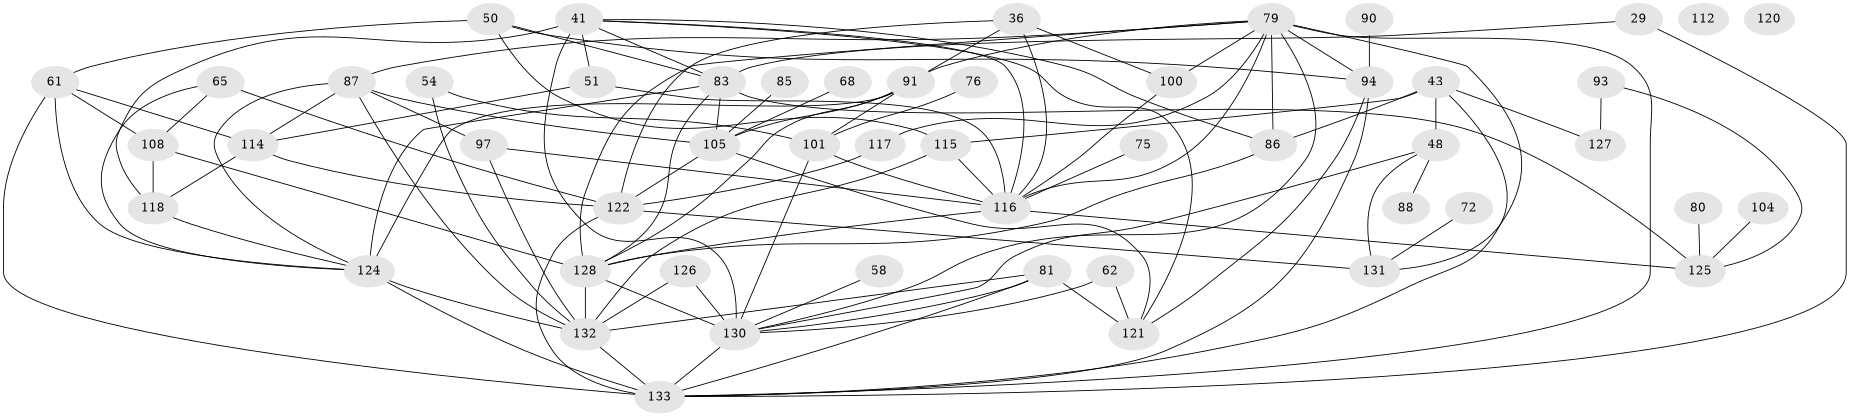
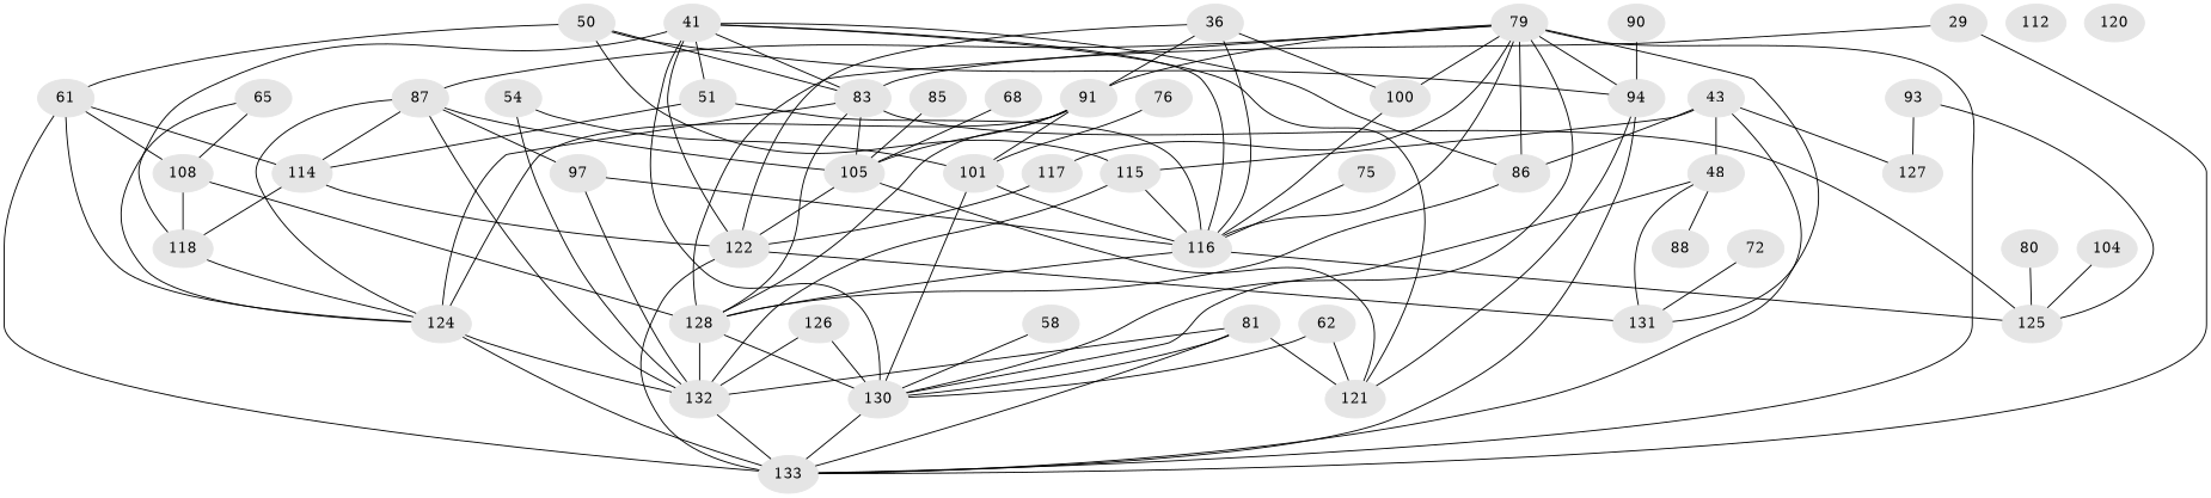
  graph {
    node [color=gray90 style=filled]
    83 [super="+59+71"]
    124 [super="+55+109"]
    105 [super="+27+92"]
    128 [super="+102+123+113"]
    125 [super="+96+77+98"]
    29
    133 [super="+119+110+129"]
    91 [super="+78"]
    101
    36
    100 [super="+18"]
    116 [super="+89+67+99+34"]
    122 [super="+2+74"]
    131 [super="+117"]
    41 [super="+11+32"]
    51 [super="+10"]
    86 [super="+35"]
    118
    121 [super="+40"]
    130 [super="+70+73"]
    114 [super="+103"]
    43 [super="+28"]
    48
    115 [super="+31+60"]
    127
    88
    132 [super="+38+15"]
    61 [super="+23"]
    108
    50
    94 [super="+64"]
    54 [super="+16"]
    58
    62
    65
    68
    72
    75
    76
    79 [super="+56+42"]
    87 [super="+57+63"]
    n42 [label=117]
    97 [super="+21+69"]
    80
    81
    85
    90
    93
    104
    112
    120 [super="+47"]
    126 [super="+106"]
    83 -- 124 [weight=2]
    83 -- 105
    83 -- 128
    83 -- 125
    124 -- 133 [weight=2]
    124 -- 132 [weight=3]
    105 -- 122 [weight=2]
    105 -- 121
    128 -- 130 [weight=3]
    128 -- 132 [weight=2]
    29 -- 83
    29 -- 133
    91 -- 124
    91 -- 105
    91 -- 128 [weight=2]
    91 -- 101
    101 -- 116
    101 -- 130
    36 -- 91
    36 -- 100
    36 -- 116
    36 -- 122
    100 -- 116
    116 -- 128
    116 -- 125
    122 -- 133 [weight=3]
    122 -- 131 [weight=3]
    41 -- 83
    41 -- 116
-   65 -- 122 [weight=2]
+   41 -- 122 [weight=2]
    41 -- 51 [weight=3]
    41 -- 86
    41 -- 118
    41 -- 121
    41 -- 130 [weight=4]
    51 -- 116 [weight=2]
    51 -- 114 [weight=2]
    86 -- 128
    118 -- 124
    130 -- 133
    114 -- 122
    114 -- 118
    43 -- 133
    43 -- 86
    43 -- 48 [weight=2]
    43 -- 115
    43 -- 127
    48 -- 131
    48 -- 130
    48 -- 88
    115 -- 116
    115 -- 132
    132 -- 133
    61 -- 124
    61 -- 133
    61 -- 114
    61 -- 108
    108 -- 128
    108 -- 118
    50 -- 83
    50 -- 115
    50 -- 61 [weight=2]
    50 -- 94 [weight=2]
    94 -- 133
    94 -- 121
    54 -- 101 [weight=2]
    54 -- 132
    58 -- 130
    62 -- 121
    62 -- 130
    65 -- 124
    65 -- 108
    68 -- 105
    72 -- 131
    75 -- 116 [weight=2]
    76 -- 101
    79 -- 128
    79 -- 133 [weight=2]
    79 -- 91
    79 -- 100 [weight=3]
    79 -- 116
    79 -- 131 [weight=2]
    79 -- 86
    79 -- 130 [weight=2]
    79 -- 94
    79 -- 87
    79 -- n42
    87 -- 124
    87 -- 105
    87 -- 114
    87 -- 132
    87 -- 97
    n42 -- 122
    97 -- 116 [weight=2]
    97 -- 132
    80 -- 125
    81 -- 133
    81 -- 121 [weight=2]
    81 -- 130
    81 -- 132
    85 -- 105
    90 -- 94
    93 -- 125
    93 -- 127
    104 -- 125
    126 -- 130
    126 -- 132
  }
